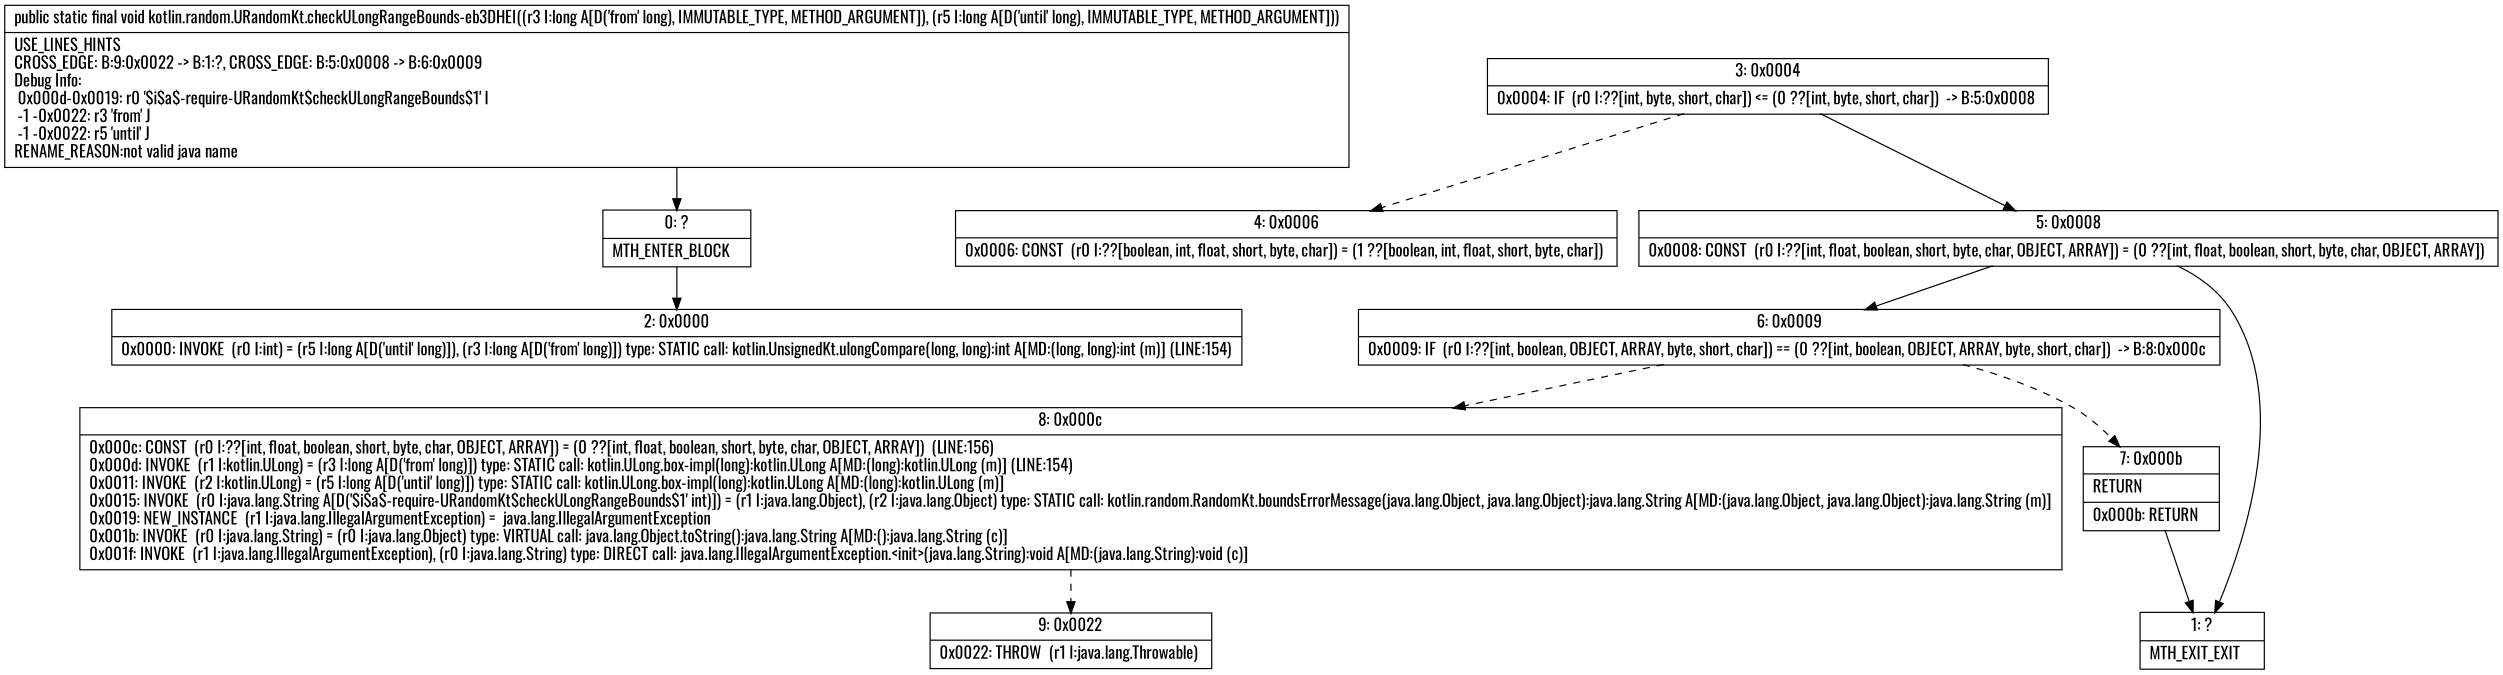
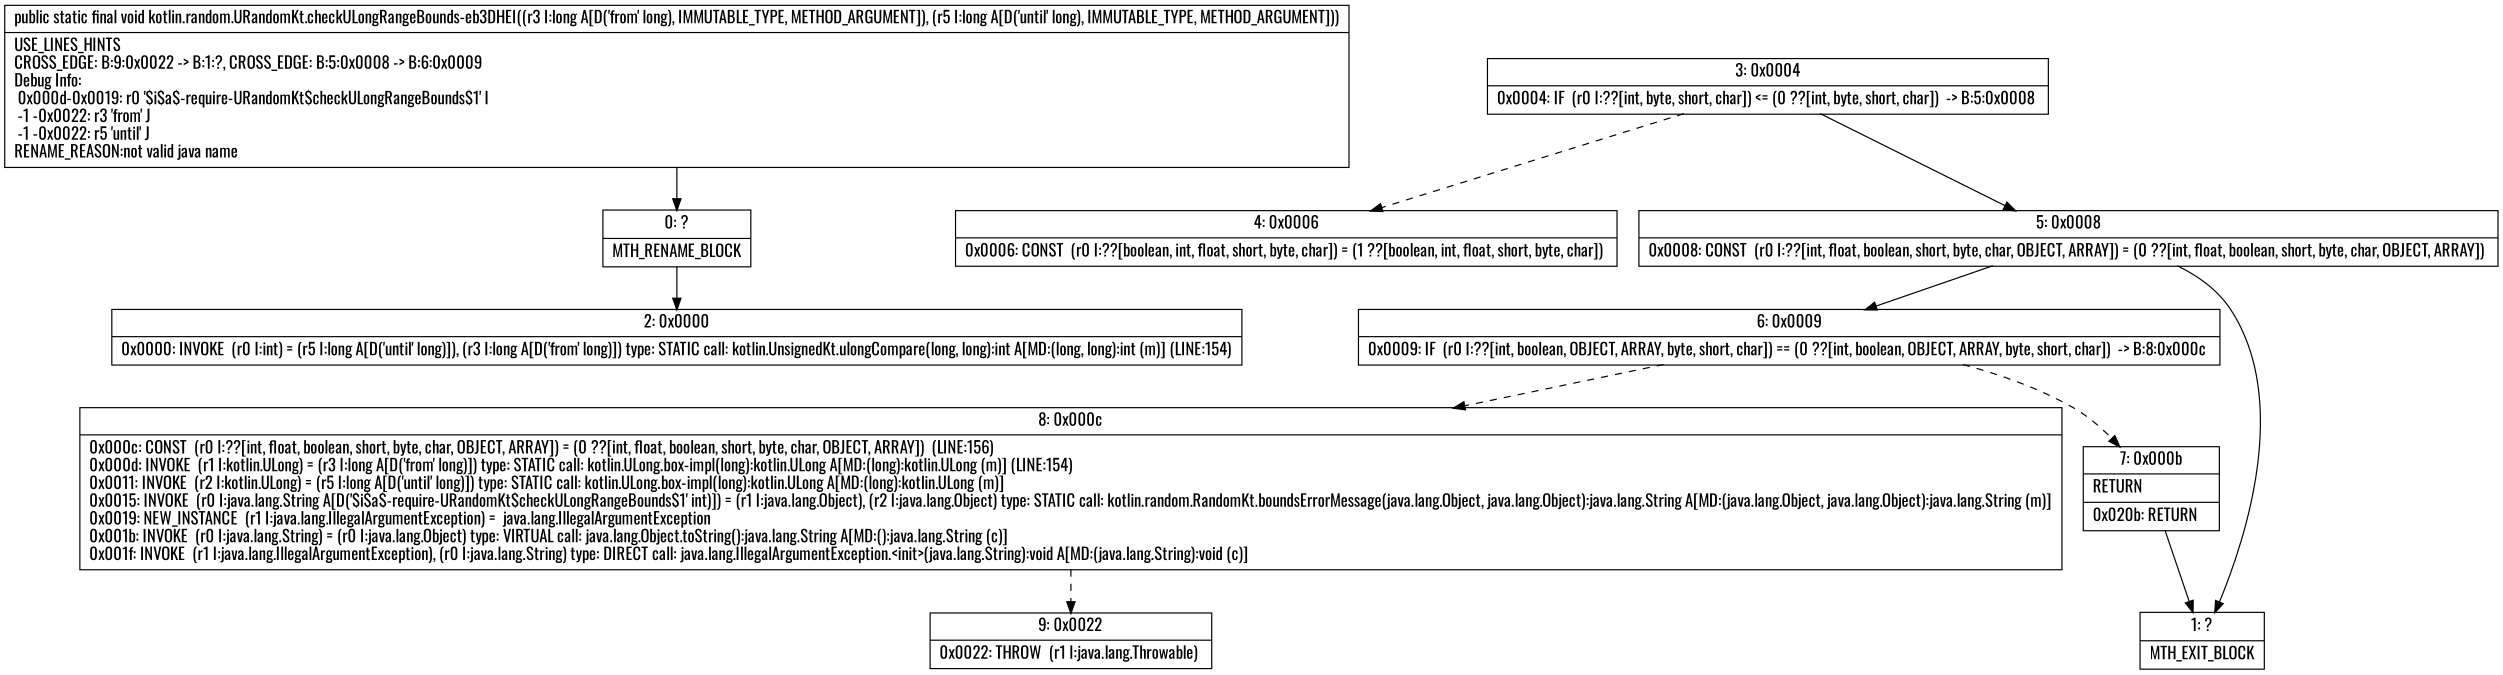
  digraph {
    fontname=Oswald
    node [fontname=Oswald shape=record]
    edge [fontname=Oswald]
-   n1 [label="{0\:\ ?|MTH_ENTER_BLOCK\l}"]
+   n1 [label="{0\:\ ?|MTH_RENAME_BLOCK\l}"]
    n2 [label="{2\:\ 0x0000|0x0000: INVOKE  (r0 I:int) = (r5 I:long A[D('until' long)]), (r3 I:long A[D('from' long)]) type: STATIC call: kotlin.UnsignedKt.ulongCompare(long, long):int A[MD:(long, long):int (m)] (LINE:154)\l}"]
    n3 [label="{3\:\ 0x0004|0x0004: IF  (r0 I:??[int, byte, short, char]) \<= (0 ??[int, byte, short, char])  \-\> B:5:0x0008 \l}"]
    n4 [label="{4\:\ 0x0006|0x0006: CONST  (r0 I:??[boolean, int, float, short, byte, char]) = (1 ??[boolean, int, float, short, byte, char]) \l}"]
    n5 [label="{5\:\ 0x0008|0x0008: CONST  (r0 I:??[int, float, boolean, short, byte, char, OBJECT, ARRAY]) = (0 ??[int, float, boolean, short, byte, char, OBJECT, ARRAY]) \l}"]
    n6 [label="{6\:\ 0x0009|0x0009: IF  (r0 I:??[int, boolean, OBJECT, ARRAY, byte, short, char]) == (0 ??[int, boolean, OBJECT, ARRAY, byte, short, char])  \-\> B:8:0x000c \l}"]
-   n7 [label="{1\:\ ?|MTH_EXIT_EXIT\l}"]
-   n8 [label="{7\:\ 0x000b|RETURN\l|0x000b: RETURN   \l}"]
+   n7 [label="{1\:\ ?|MTH_EXIT_BLOCK\l}"]
+   n8 [label="{7\:\ 0x000b|RETURN\l|0x020b: RETURN   \l}"]
    n9 [label="{8\:\ 0x000c|0x000c: CONST  (r0 I:??[int, float, boolean, short, byte, char, OBJECT, ARRAY]) = (0 ??[int, float, boolean, short, byte, char, OBJECT, ARRAY])  (LINE:156)\l0x000d: INVOKE  (r1 I:kotlin.ULong) = (r3 I:long A[D('from' long)]) type: STATIC call: kotlin.ULong.box\-impl(long):kotlin.ULong A[MD:(long):kotlin.ULong (m)] (LINE:154)\l0x0011: INVOKE  (r2 I:kotlin.ULong) = (r5 I:long A[D('until' long)]) type: STATIC call: kotlin.ULong.box\-impl(long):kotlin.ULong A[MD:(long):kotlin.ULong (m)]\l0x0015: INVOKE  (r0 I:java.lang.String A[D('$i$a$\-require\-URandomKt$checkULongRangeBounds$1' int)]) = (r1 I:java.lang.Object), (r2 I:java.lang.Object) type: STATIC call: kotlin.random.RandomKt.boundsErrorMessage(java.lang.Object, java.lang.Object):java.lang.String A[MD:(java.lang.Object, java.lang.Object):java.lang.String (m)]\l0x0019: NEW_INSTANCE  (r1 I:java.lang.IllegalArgumentException) =  java.lang.IllegalArgumentException \l0x001b: INVOKE  (r0 I:java.lang.String) = (r0 I:java.lang.Object) type: VIRTUAL call: java.lang.Object.toString():java.lang.String A[MD:():java.lang.String (c)]\l0x001f: INVOKE  (r1 I:java.lang.IllegalArgumentException), (r0 I:java.lang.String) type: DIRECT call: java.lang.IllegalArgumentException.\<init\>(java.lang.String):void A[MD:(java.lang.String):void (c)]\l}"]
    n10 [label="{9\:\ 0x0022|0x0022: THROW  (r1 I:java.lang.Throwable) \l}"]
    n11 [label="{public static final void kotlin.random.URandomKt.checkULongRangeBounds\-eb3DHEI((r3 I:long A[D('from' long), IMMUTABLE_TYPE, METHOD_ARGUMENT]), (r5 I:long A[D('until' long), IMMUTABLE_TYPE, METHOD_ARGUMENT]))  | USE_LINES_HINTS\lCROSS_EDGE: B:9:0x0022 \-\> B:1:?, CROSS_EDGE: B:5:0x0008 \-\> B:6:0x0009\lDebug Info:\l  0x000d\-0x0019: r0 '$i$a$\-require\-URandomKt$checkULongRangeBounds$1' I\l  \-1 \-0x0022: r3 'from' J\l  \-1 \-0x0022: r5 'until' J\lRENAME_REASON:not valid java name\l}"]
    n1 -> n2
    n3 -> n4 [style=dashed]
    n3 -> n5
    n5 -> n6
    n5 -> n7
    n6 -> n8 [style=dashed]
    n6 -> n9 [style=dashed]
    n8 -> n7
    n9 -> n10 [style=dashed]
    n11 -> n1
  }
